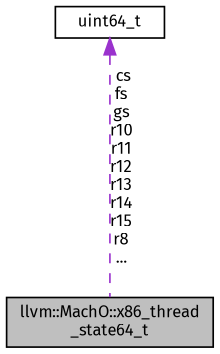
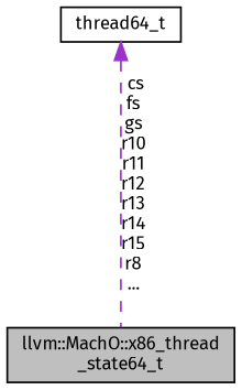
  digraph {
    fontname="Fira Sans"
    node [color=black fontname="Fira Sans" fontsize=10 shape=box]
    n1 [fillcolor=grey75 fontcolor=black height=0.2 label="llvm::MachO::x86_thread\l_state64_t" style=filled width=0.4]
-   n2 [height=0.2 label=uint64_t width=0.4]
+   n2 [height=0.2 label=thread64_t width=0.4]
    n2 -> n1 [color=darkorchid3 dir=back fontname="Fira Sans" fontsize=10 label=" cs\nfs\ngs\nr10\nr11\nr12\nr13\nr14\nr15\nr8\n..." labelfontname=Helvetica labelfontsize=10 style=dashed]
  }
